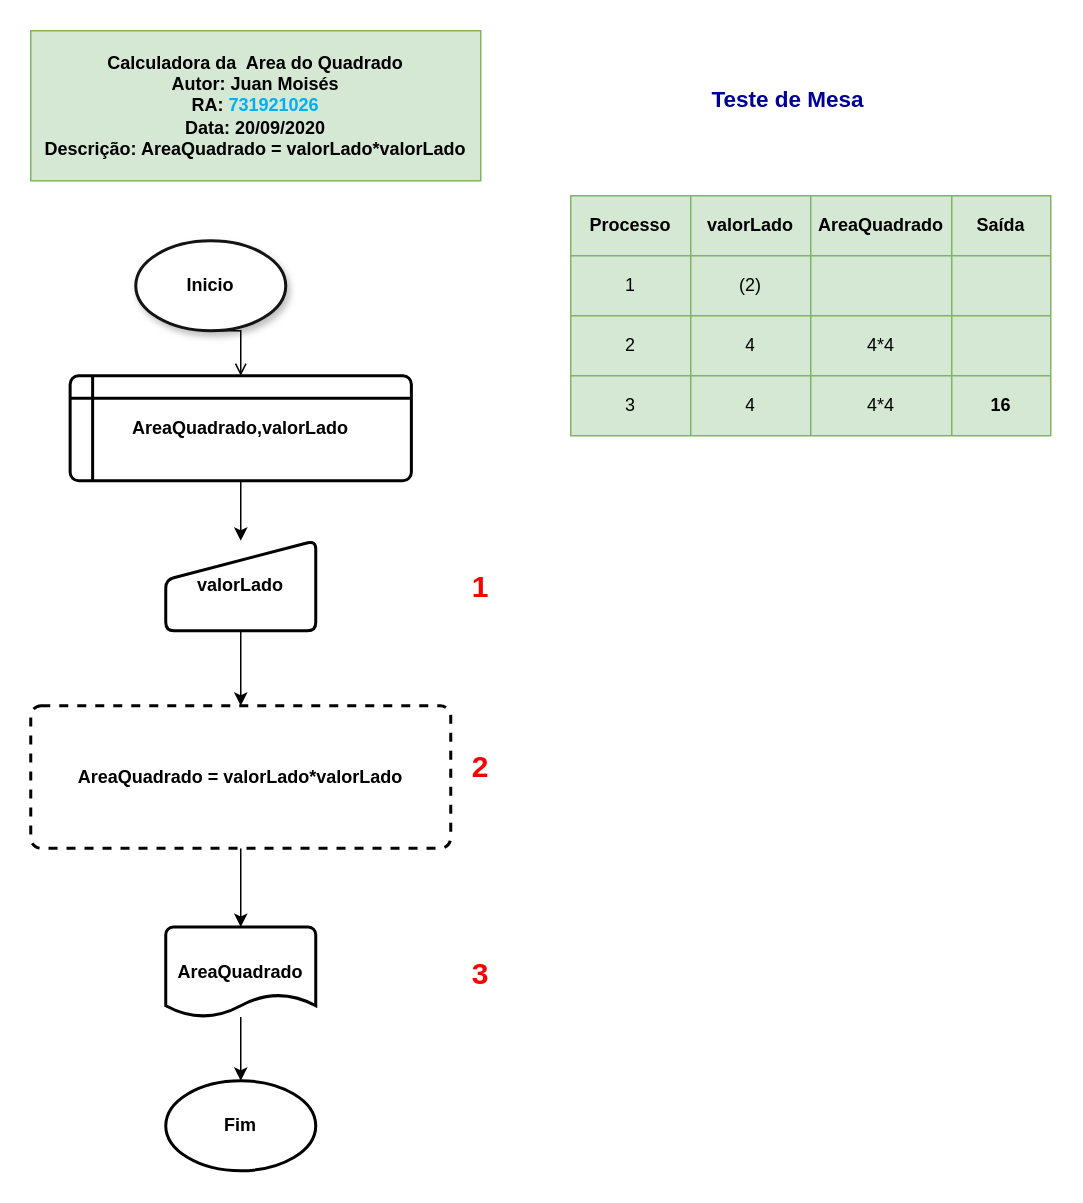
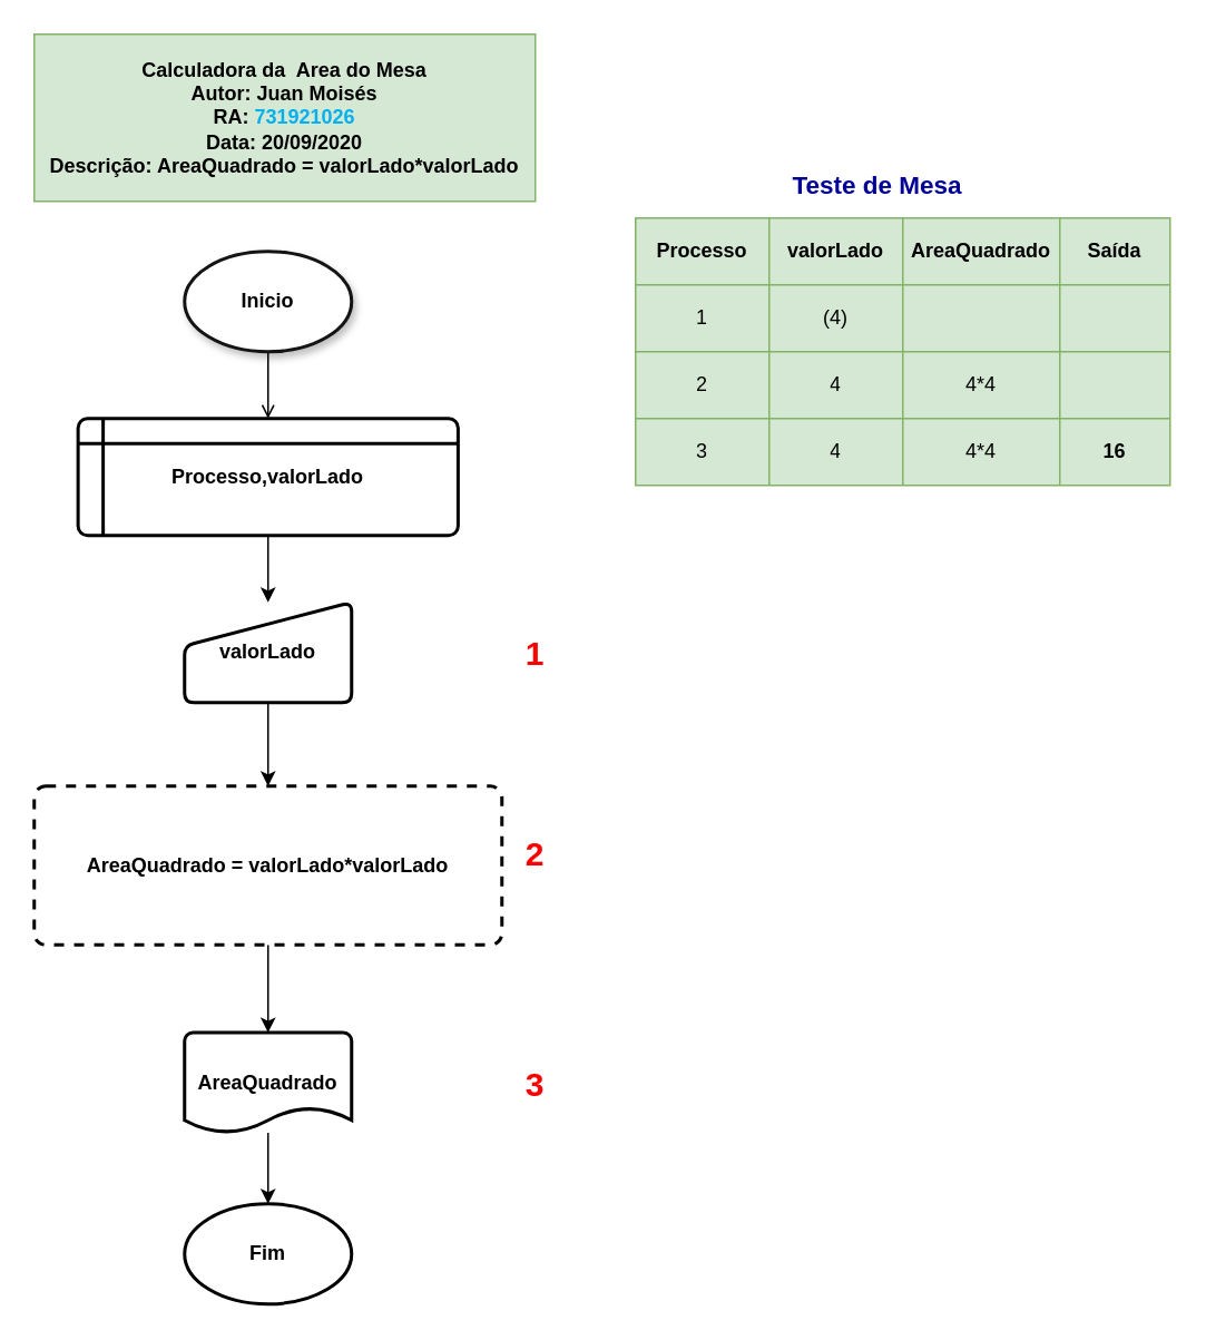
  <mxCell id="0" />
  <mxCell id="1" parent="0" />
- <mxCell id="2" value="Calculadora da&amp;nbsp; Area do Quadrado&lt;br&gt;Autor: Juan Moisés&lt;br&gt;RA:&amp;nbsp;&lt;b&gt;&lt;span style=&quot;font-size: 9.0pt ; line-height: 107% ; font-family: &amp;#34;calibri&amp;#34; , sans-serif ; color: #00b0f0&quot;&gt;731921026&lt;/span&gt;&lt;/b&gt;&lt;br&gt;Data: 20/09/2020&lt;br&gt;Descrição: AreaQuadrado = valorLado*valorLado" style="text;html=1;strokeColor=#82b366;fillColor=#d5e8d4;align=center;verticalAlign=middle;whiteSpace=wrap;rounded=0;fontStyle=1;" parent="1" vertex="1"><mxGeometry x="20" y="20" width="300" height="100" as="geometry" /></mxCell>
+ <mxCell id="2" value="Calculadora da&amp;nbsp; Area do Mesa&lt;br&gt;Autor: Juan Moisés&lt;br&gt;RA:&amp;nbsp;&lt;b&gt;&lt;span style=&quot;font-size: 9.0pt ; line-height: 107% ; font-family: &amp;#34;calibri&amp;#34; , sans-serif ; color: #00b0f0&quot;&gt;731921026&lt;/span&gt;&lt;/b&gt;&lt;br&gt;Data: 20/09/2020&lt;br&gt;Descrição: AreaQuadrado = valorLado*valorLado" style="text;html=1;strokeColor=#82b366;fillColor=#d5e8d4;align=center;verticalAlign=middle;whiteSpace=wrap;rounded=0;fontStyle=1;" parent="1" vertex="1"><mxGeometry x="20" y="20" width="300" height="100" as="geometry" /></mxCell>
  <mxCell id="3" style="edgeStyle=orthogonalEdgeStyle;rounded=0;orthogonalLoop=1;jettySize=auto;html=1;exitX=0.5;exitY=1;exitDx=0;exitDy=0;exitPerimeter=0;entryX=0.5;entryY=0;entryDx=0;entryDy=0;fontStyle=1;endArrow=open;" parent="1" source="4" target="6" edge="1"><mxGeometry relative="1" as="geometry" /></mxCell>
- <mxCell id="4" value="Inicio" style="strokeWidth=2;html=1;shape=mxgraph.flowchart.start_1;whiteSpace=wrap;fillColor=#FFFFFF;strokeColor=#141414;shadow=1;fontStyle=1" parent="1" vertex="1"><mxGeometry x="90" y="160" width="100" height="60" as="geometry" /></mxCell>
+ <mxCell id="4" value="Inicio" style="strokeWidth=2;html=1;shape=mxgraph.flowchart.start_1;whiteSpace=wrap;fillColor=#FFFFFF;strokeColor=#141414;shadow=1;fontStyle=1" parent="1" vertex="1"><mxGeometry x="110" y="150" width="100" height="60" as="geometry" /></mxCell>
  <mxCell id="5" style="edgeStyle=orthogonalEdgeStyle;rounded=0;orthogonalLoop=1;jettySize=auto;html=1;exitX=0.5;exitY=1;exitDx=0;exitDy=0;" parent="1" source="6" target="8" edge="1"><mxGeometry relative="1" as="geometry" /></mxCell>
- <mxCell id="6" value="AreaQuadrado,valorLado" style="shape=internalStorage;whiteSpace=wrap;html=1;dx=15;dy=15;rounded=1;arcSize=8;strokeWidth=2;fontStyle=1" parent="1" vertex="1"><mxGeometry x="46.25" y="250" width="227.5" height="70" as="geometry" /></mxCell>
+ <mxCell id="6" value="Processo,valorLado" style="shape=internalStorage;whiteSpace=wrap;html=1;dx=15;dy=15;rounded=1;arcSize=8;strokeWidth=2;fontStyle=1" parent="1" vertex="1"><mxGeometry x="46.25" y="250" width="227.5" height="70" as="geometry" /></mxCell>
  <mxCell id="7" style="edgeStyle=orthogonalEdgeStyle;rounded=0;orthogonalLoop=1;jettySize=auto;html=1;exitX=0.5;exitY=1;exitDx=0;exitDy=0;entryX=0.5;entryY=0;entryDx=0;entryDy=0;" parent="1" source="8" target="10" edge="1"><mxGeometry relative="1" as="geometry" /></mxCell>
  <mxCell id="8" value="valorLado" style="html=1;strokeWidth=2;shape=manualInput;whiteSpace=wrap;rounded=1;size=26;arcSize=11;fontStyle=1" parent="1" vertex="1"><mxGeometry x="110" y="360" width="100" height="60" as="geometry" /></mxCell>
  <mxCell id="9" style="edgeStyle=orthogonalEdgeStyle;rounded=0;orthogonalLoop=1;jettySize=auto;html=1;exitX=0.5;exitY=1;exitDx=0;exitDy=0;fontStyle=1" parent="1" source="10" target="12" edge="1"><mxGeometry relative="1" as="geometry" /></mxCell>
  <mxCell id="10" value="AreaQuadrado = valorLado*valorLado" style="rounded=1;whiteSpace=wrap;html=1;absoluteArcSize=1;arcSize=14;strokeWidth=2;fontStyle=1;dashed=1;" parent="1" vertex="1"><mxGeometry x="20" y="470" width="280" height="95" as="geometry" /></mxCell>
  <mxCell id="11" value="" style="edgeStyle=orthogonalEdgeStyle;rounded=0;orthogonalLoop=1;jettySize=auto;html=1;fontStyle=1" parent="1" source="12" target="34" edge="1"><mxGeometry relative="1" as="geometry" /></mxCell>
  <mxCell id="12" value="AreaQuadrado" style="strokeWidth=2;html=1;shape=mxgraph.flowchart.document2;whiteSpace=wrap;size=0.25;fontStyle=1" parent="1" vertex="1"><mxGeometry x="110" y="617.5" width="100" height="60" as="geometry" /></mxCell>
  <mxCell id="13" value="" style="shape=table;html=1;whiteSpace=wrap;startSize=0;container=1;collapsible=0;childLayout=tableLayout;fillColor=#d5e8d4;strokeColor=#82b366;" parent="1" vertex="1"><mxGeometry x="380" y="130" width="320" height="160" as="geometry" /></mxCell>
  <mxCell id="14" value="" style="shape=partialRectangle;html=1;whiteSpace=wrap;collapsible=0;dropTarget=0;pointerEvents=0;fillColor=none;top=0;left=0;bottom=0;right=0;points=[[0,0.5],[1,0.5]];portConstraint=eastwest;" parent="13" vertex="1"><mxGeometry width="320" height="40" as="geometry" /></mxCell>
  <mxCell id="15" value="Processo" style="shape=partialRectangle;html=1;whiteSpace=wrap;connectable=0;overflow=hidden;fillColor=none;top=0;left=0;bottom=0;right=0;fontStyle=1" parent="14" vertex="1"><mxGeometry width="80" height="40" as="geometry" /></mxCell>
  <mxCell id="16" value="valorLado" style="shape=partialRectangle;html=1;whiteSpace=wrap;connectable=0;overflow=hidden;fillColor=none;top=0;left=0;bottom=0;right=0;fontStyle=1" parent="14" vertex="1"><mxGeometry x="80" width="80" height="40" as="geometry" /></mxCell>
  <mxCell id="17" value="AreaQuadrado" style="shape=partialRectangle;html=1;whiteSpace=wrap;connectable=0;overflow=hidden;fillColor=none;top=0;left=0;bottom=0;right=0;fontStyle=1" parent="14" vertex="1"><mxGeometry x="160" width="94" height="40" as="geometry" /></mxCell>
  <mxCell id="18" value="Saída" style="shape=partialRectangle;html=1;whiteSpace=wrap;connectable=0;overflow=hidden;fillColor=none;top=0;left=0;bottom=0;right=0;fontStyle=1" parent="14" vertex="1"><mxGeometry x="254" width="66" height="40" as="geometry" /></mxCell>
  <mxCell id="19" value="" style="shape=partialRectangle;html=1;whiteSpace=wrap;collapsible=0;dropTarget=0;pointerEvents=0;fillColor=none;top=0;left=0;bottom=0;right=0;points=[[0,0.5],[1,0.5]];portConstraint=eastwest;" parent="13" vertex="1"><mxGeometry y="40" width="320" height="40" as="geometry" /></mxCell>
  <mxCell id="20" value="1" style="shape=partialRectangle;html=1;whiteSpace=wrap;connectable=0;overflow=hidden;fillColor=none;top=0;left=0;bottom=0;right=0;" parent="19" vertex="1"><mxGeometry width="80" height="40" as="geometry" /></mxCell>
- <mxCell id="21" value="(2)" style="shape=partialRectangle;html=1;whiteSpace=wrap;connectable=0;overflow=hidden;fillColor=none;top=0;left=0;bottom=0;right=0;" parent="19" vertex="1"><mxGeometry x="80" width="80" height="40" as="geometry" /></mxCell>
+ <mxCell id="21" value="(4)" style="shape=partialRectangle;html=1;whiteSpace=wrap;connectable=0;overflow=hidden;fillColor=none;top=0;left=0;bottom=0;right=0;" parent="19" vertex="1"><mxGeometry x="80" width="80" height="40" as="geometry" /></mxCell>
  <mxCell id="22" value="" style="shape=partialRectangle;html=1;whiteSpace=wrap;connectable=0;overflow=hidden;fillColor=none;top=0;left=0;bottom=0;right=0;" parent="19" vertex="1"><mxGeometry x="160" width="94" height="40" as="geometry" /></mxCell>
  <mxCell id="23" value="" style="shape=partialRectangle;html=1;whiteSpace=wrap;connectable=0;overflow=hidden;fillColor=none;top=0;left=0;bottom=0;right=0;" parent="19" vertex="1"><mxGeometry x="254" width="66" height="40" as="geometry" /></mxCell>
  <mxCell id="24" style="shape=partialRectangle;html=1;whiteSpace=wrap;collapsible=0;dropTarget=0;pointerEvents=0;fillColor=none;top=0;left=0;bottom=0;right=0;points=[[0,0.5],[1,0.5]];portConstraint=eastwest;" parent="13" vertex="1"><mxGeometry y="80" width="320" height="40" as="geometry" /></mxCell>
  <mxCell id="25" value="2" style="shape=partialRectangle;html=1;whiteSpace=wrap;connectable=0;overflow=hidden;fillColor=none;top=0;left=0;bottom=0;right=0;" parent="24" vertex="1"><mxGeometry width="80" height="40" as="geometry" /></mxCell>
  <mxCell id="26" value="4" style="shape=partialRectangle;html=1;whiteSpace=wrap;connectable=0;overflow=hidden;fillColor=none;top=0;left=0;bottom=0;right=0;" parent="24" vertex="1"><mxGeometry x="80" width="80" height="40" as="geometry" /></mxCell>
  <mxCell id="27" value="4*4" style="shape=partialRectangle;html=1;whiteSpace=wrap;connectable=0;overflow=hidden;fillColor=none;top=0;left=0;bottom=0;right=0;" parent="24" vertex="1"><mxGeometry x="160" width="94" height="40" as="geometry" /></mxCell>
  <mxCell id="28" style="shape=partialRectangle;html=1;whiteSpace=wrap;connectable=0;overflow=hidden;fillColor=none;top=0;left=0;bottom=0;right=0;" parent="24" vertex="1"><mxGeometry x="254" width="66" height="40" as="geometry" /></mxCell>
  <mxCell id="29" style="shape=partialRectangle;html=1;whiteSpace=wrap;collapsible=0;dropTarget=0;pointerEvents=0;fillColor=none;top=0;left=0;bottom=0;right=0;points=[[0,0.5],[1,0.5]];portConstraint=eastwest;" parent="13" vertex="1"><mxGeometry y="120" width="320" height="40" as="geometry" /></mxCell>
  <mxCell id="30" value="3" style="shape=partialRectangle;html=1;whiteSpace=wrap;connectable=0;overflow=hidden;fillColor=none;top=0;left=0;bottom=0;right=0;" parent="29" vertex="1"><mxGeometry width="80" height="40" as="geometry" /></mxCell>
  <mxCell id="31" value="4" style="shape=partialRectangle;html=1;whiteSpace=wrap;connectable=0;overflow=hidden;fillColor=none;top=0;left=0;bottom=0;right=0;" parent="29" vertex="1"><mxGeometry x="80" width="80" height="40" as="geometry" /></mxCell>
  <mxCell id="32" value="4*4" style="shape=partialRectangle;html=1;whiteSpace=wrap;connectable=0;overflow=hidden;fillColor=none;top=0;left=0;bottom=0;right=0;" parent="29" vertex="1"><mxGeometry x="160" width="94" height="40" as="geometry" /></mxCell>
  <mxCell id="33" value="16" style="shape=partialRectangle;html=1;whiteSpace=wrap;connectable=0;overflow=hidden;fillColor=none;top=0;left=0;bottom=0;right=0;fontStyle=1" parent="29" vertex="1"><mxGeometry x="254" width="66" height="40" as="geometry" /></mxCell>
  <mxCell id="34" value="Fim" style="strokeWidth=2;html=1;shape=mxgraph.flowchart.start_1;whiteSpace=wrap;fontStyle=1" parent="1" vertex="1"><mxGeometry x="110" y="720" width="100" height="60" as="geometry" /></mxCell>
- <mxCell id="35" value="&lt;b style=&quot;font-size: 15px&quot;&gt;&lt;font color=&quot;#000099&quot;&gt;Teste de Mesa&lt;/font&gt;&lt;/b&gt;" style="text;html=1;strokeColor=none;fillColor=none;align=center;verticalAlign=middle;whiteSpace=wrap;rounded=0;shadow=1;fontSize=15;" parent="1" vertex="1"><mxGeometry x="450" y="55" width="150" height="20" as="geometry" /></mxCell>
+ <mxCell id="35" value="&lt;b style=&quot;font-size: 15px&quot;&gt;&lt;font color=&quot;#000099&quot;&gt;Teste de Mesa&lt;/font&gt;&lt;/b&gt;" style="text;html=1;strokeColor=none;fillColor=none;align=center;verticalAlign=middle;whiteSpace=wrap;rounded=0;shadow=1;fontSize=15;" parent="1" vertex="1"><mxGeometry x="450" y="100" width="150" height="20" as="geometry" /></mxCell>
  <mxCell id="36" value="&lt;font style=&quot;font-size: 20px&quot;&gt;1&lt;/font&gt;" style="text;html=1;strokeColor=none;fillColor=none;align=center;verticalAlign=middle;whiteSpace=wrap;rounded=0;shadow=1;fontStyle=1;fontColor=#FF0000;strokeWidth=1;" parent="1" vertex="1"><mxGeometry x="300" y="380" width="40" height="20" as="geometry" /></mxCell>
  <mxCell id="37" value="&lt;font style=&quot;font-size: 20px&quot;&gt;3&lt;/font&gt;" style="text;html=1;strokeColor=none;fillColor=none;align=center;verticalAlign=middle;whiteSpace=wrap;rounded=0;shadow=1;fontStyle=1;fontColor=#FF0000;" parent="1" vertex="1"><mxGeometry x="300" y="637.5" width="40" height="20" as="geometry" /></mxCell>
  <mxCell id="38" value="&lt;font color=&quot;#ff0000&quot; style=&quot;font-size: 20px&quot;&gt;&lt;b&gt;2&lt;/b&gt;&lt;/font&gt;" style="text;html=1;strokeColor=none;fillColor=none;align=center;verticalAlign=middle;whiteSpace=wrap;rounded=0;" parent="1" vertex="1"><mxGeometry x="300" y="500" width="40" height="20" as="geometry" /></mxCell>
